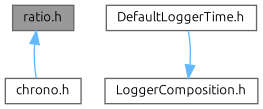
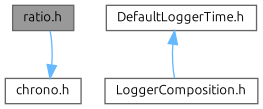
  digraph {
    fontname=Ubuntu
    node [color=grey40 fillcolor=white fontname=Ubuntu fontsize=10 shape=box style=filled]
    edge [color=steelblue1 dir=back fontname=Ubuntu fontsize=10 labelfontname=Helvetica labelfontsize=10 style=solid]
    n1 [color=gray40 fillcolor=grey60 fontcolor=black height=0.2 label="ratio.h" width=0.4]
    n2 [height=0.2 label="chrono.h" width=0.4]
    n3 [height=0.2 label="DefaultLoggerTime.h" width=0.4]
    n4 [height=0.2 label="LoggerComposition.h" width=0.4]
-   n1 -> n2
-   n4 -> n3
+   n2 -> n1
+   n3 -> n4
  }
